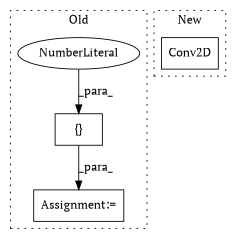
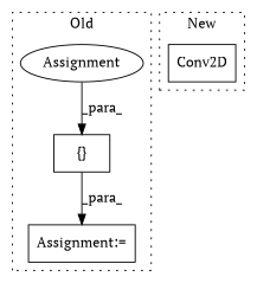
  digraph {
    fontname="PT Serif"
    node [l=1 shape=box fontname="PT Serif"]
    edge [fontname="PT Serif"]
    n1 [a=4 l="1,1" label="{}" s="3115,3140"]
    n2 [a=7 label="Assignment:=" s=3091]
-   n3 [a=34 label=NumberLiteral s=3116 shape=ellipse]
+   n3 [a=34 label=Assignment s=3116 shape=ellipse]
    n4 [a=32 l="7,2" label=Conv2D s="2096,2263"]
    subgraph cluster_1 {
      label=Old
      style=dotted
      n1
      n2
      n3
    }
    subgraph cluster_2 {
      label=New
      style=dotted
      n4
    }
    n1 -> n2 [label=_para_]
    n3 -> n1 [label=_para_]
  }
